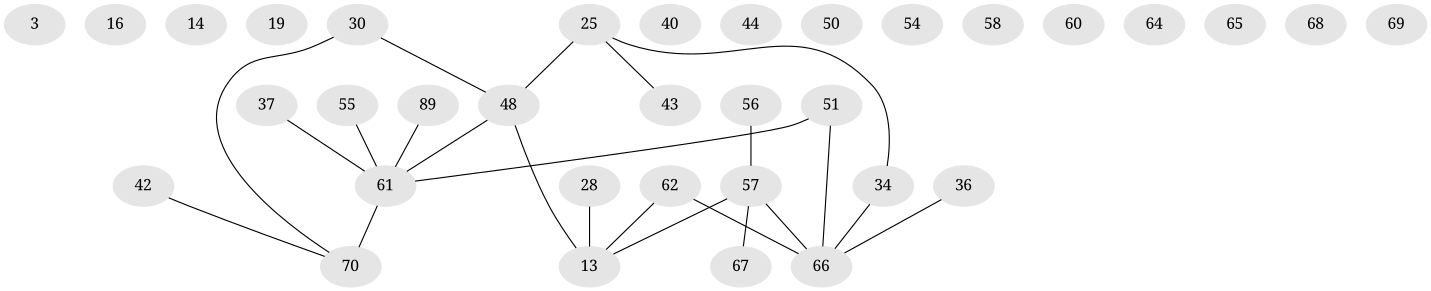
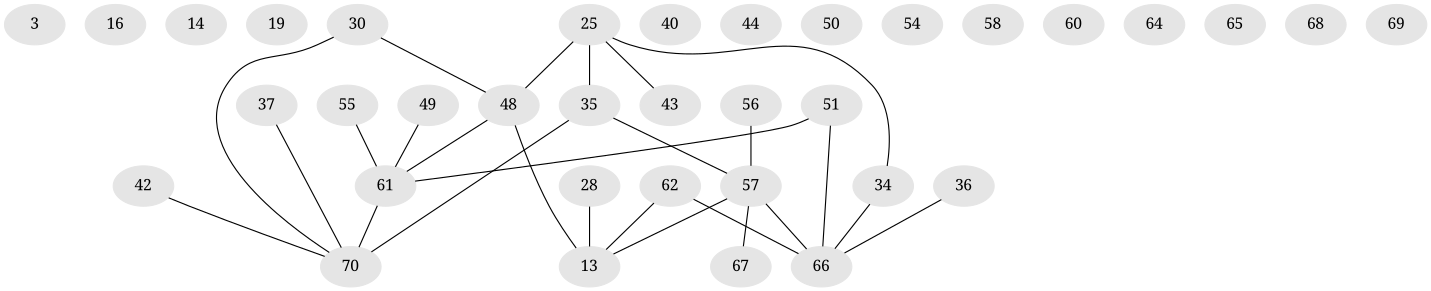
  graph {
    fontname="Noto Serif"
    node [color=gray90 fontname="Noto Serif" style=filled]
    edge [fontname="Noto Serif"]
    3
    16
    n3 [label=14]
    19
    25 [super="+9"]
+   35
    43
    48 [super="+1+15"]
    34
    70 [super="+59"]
    57 [super="+39+12"]
    n12 [label=13]
    61 [super="+23+52"]
    66 [super="+27+10"]
    28
    30 [super="+6"]
    67 [super="+47"]
    36 [super="+7"]
    37
    40 [super="+21+24"]
    42
    44
-   49 [label=89]
+   49
    50 [super="+2+33"]
    51 [super="+45"]
    54
    55
    56 [super="+14+38"]
    58
    60
    62 [super="+46"]
    64 [super="+53"]
    65
    68 [super="+32"]
    69
+   25 -- 35
    25 -- 43
    25 -- 48 [weight=2]
    25 -- 34
+   35 -- 70
+   35 -- 57 [weight=3]
    48 -- n12 [weight=2]
    48 -- 61 [weight=2]
    34 -- 66
    57 -- n12
    57 -- 66 [weight=3]
    57 -- 67 [weight=2]
    61 -- 70 [weight=2]
    28 -- n12
    30 -- 48
    30 -- 70
    36 -- 66
-   37 -- 61
+   37 -- 70
    42 -- 70
    49 -- 61
    51 -- 61
    51 -- 66
    55 -- 61
    56 -- 57 [weight=2]
    62 -- n12
    62 -- 66
  }
